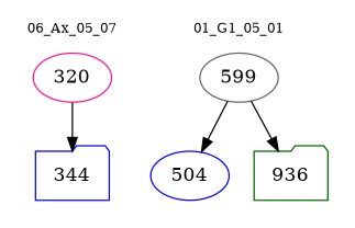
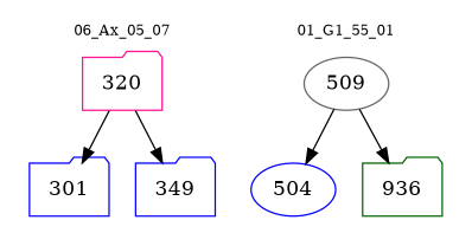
  digraph {
    node [color=blue shape=folder]
    edge [color=black]
-   n1 [color=deeppink label=320 shape=ellipse]
-   n3 [label=344]
-   n4 [color=gray40 label=599 shape=ellipse]
+   n1 [color=deeppink label=320]
+   n2 [label=301]
+   n3 [label=349]
+   n4 [color=gray40 label=509 shape=ellipse]
    n5 [label=504 shape=ellipse]
    n6 [color=darkgreen label=936]
    subgraph cluster_1 {
      color=white
      fontsize=10
      label="06_Ax_05_07"
      n1
+     n2
      n3
    }
    subgraph cluster_2 {
      color=white
      fontsize=10
-     label="01_G1_05_01"
+     label="01_G1_55_01"
      n4
      n5
      n6
    }
+   n1 -> n2
    n1 -> n3
    n4 -> n5
    n4 -> n6
  }
